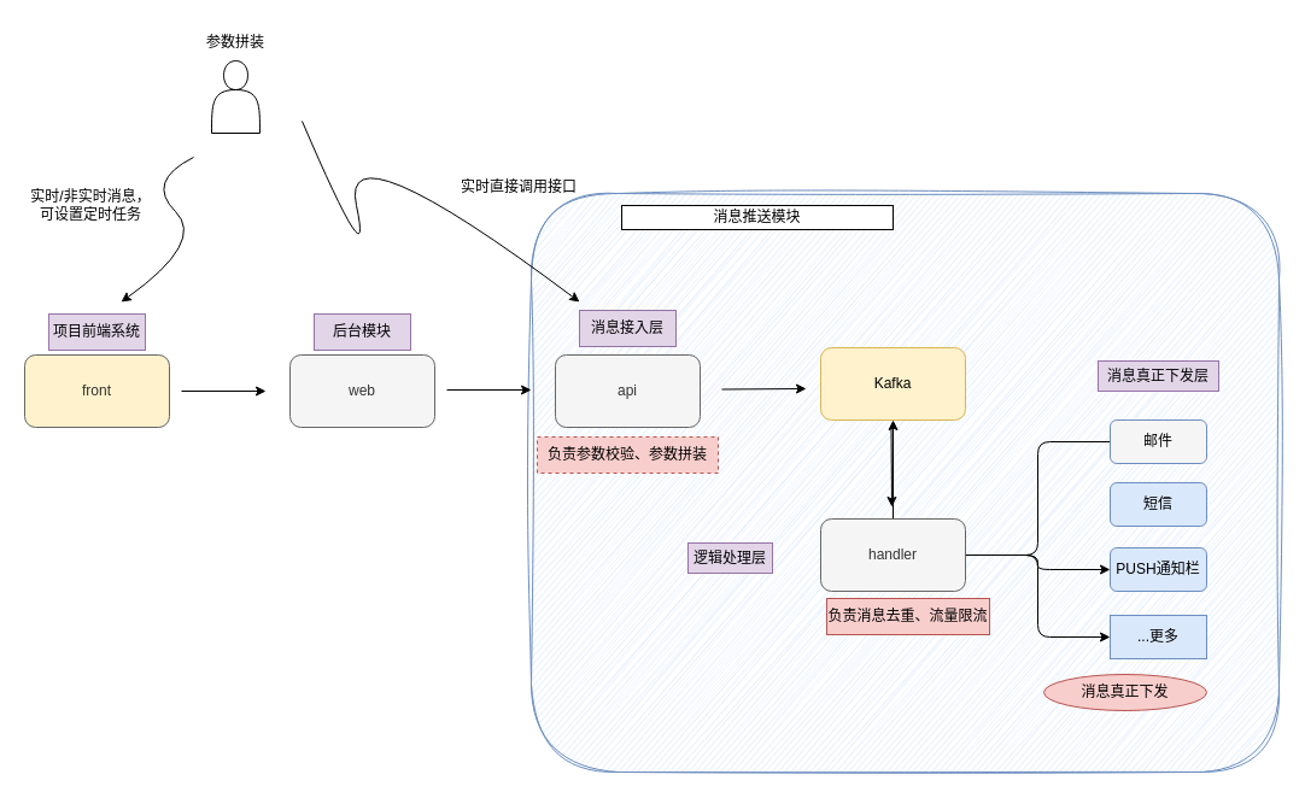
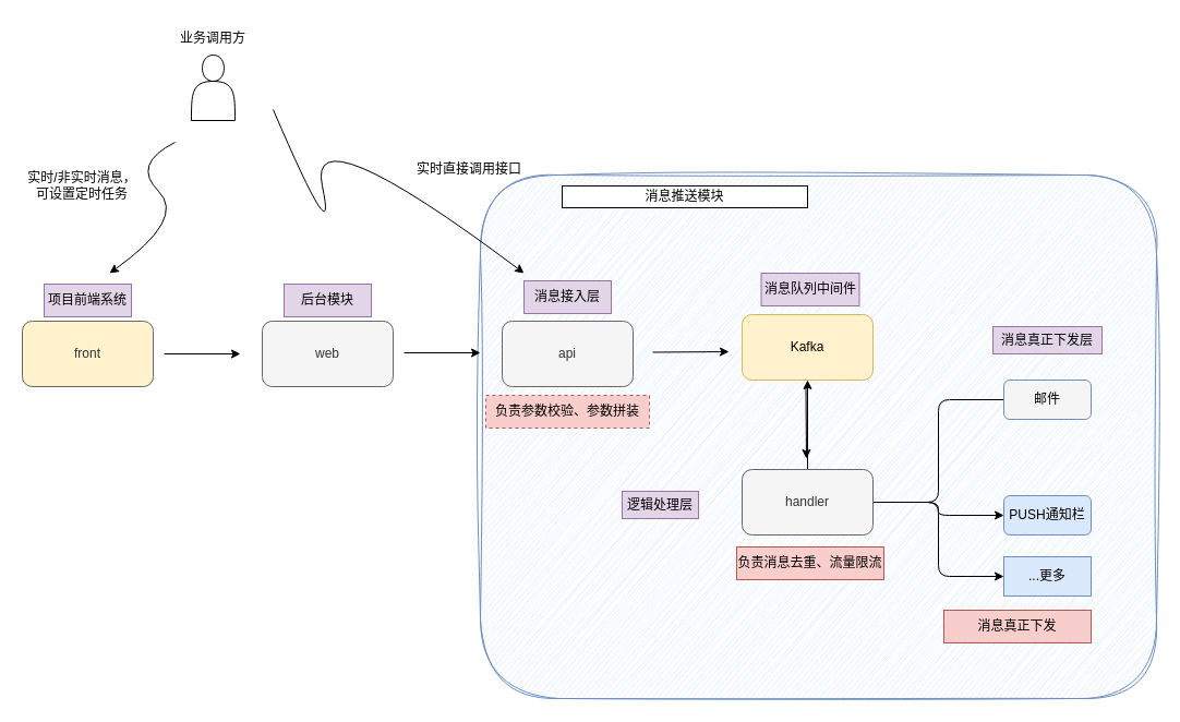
  <mxCell id="0" />
  <mxCell id="1" parent="0" />
  <mxCell id="2" value="" style="rounded=1;whiteSpace=wrap;html=1;fillColor=#dae8fc;sketch=1;curveFitting=1;jiggle=2;strokeColor=#6c8ebf;" vertex="1" parent="1"><mxGeometry x="440" y="160" width="620" height="480" as="geometry" /></mxCell>
  <mxCell id="3" value="front" style="rounded=1;whiteSpace=wrap;html=1;fillColor=#fff2cc;fontColor=#333333;strokeColor=#666666;" parent="1" vertex="1"><mxGeometry x="20" y="294" width="120" height="60" as="geometry" /></mxCell>
  <mxCell id="4" value="项目前端系统" style="text;html=1;align=center;verticalAlign=middle;whiteSpace=wrap;rounded=0;fillColor=#e1d5e7;strokeColor=#9673a6;" parent="1" vertex="1"><mxGeometry x="40" y="260" width="80" height="30" as="geometry" /></mxCell>
  <mxCell id="5" value="" style="group" parent="1" vertex="1" connectable="0"><mxGeometry x="160" y="20" width="70" height="90" as="geometry" /></mxCell>
  <mxCell id="6" value="" style="shape=actor;whiteSpace=wrap;html=1;" parent="5" vertex="1"><mxGeometry x="15" y="30" width="40" height="60" as="geometry" /></mxCell>
- <mxCell id="7" value="参数拼装" style="text;html=1;strokeColor=none;fillColor=none;align=center;verticalAlign=middle;whiteSpace=wrap;rounded=0;" parent="5" vertex="1"><mxGeometry width="70" height="30" as="geometry" /></mxCell>
+ <mxCell id="7" value="业务调用方" style="text;html=1;strokeColor=none;fillColor=none;align=center;verticalAlign=middle;whiteSpace=wrap;rounded=0;" parent="5" vertex="1"><mxGeometry width="70" height="30" as="geometry" /></mxCell>
  <mxCell id="8" value="" style="curved=1;endArrow=classic;html=1;rounded=0;" parent="1" edge="1"><mxGeometry width="50" height="50" relative="1" as="geometry"><mxPoint x="160" y="130" as="sourcePoint" /><mxPoint x="100" y="250" as="targetPoint" /><Array as="points"><mxPoint x="120" y="150" /><mxPoint x="170" y="200" /></Array></mxGeometry></mxCell>
  <mxCell id="9" value="" style="endArrow=classic;html=1;rounded=0;" parent="1" edge="1"><mxGeometry width="50" height="50" relative="1" as="geometry"><mxPoint x="150" y="324" as="sourcePoint" /><mxPoint x="220" y="324" as="targetPoint" /></mxGeometry></mxCell>
  <mxCell id="10" value="web" style="rounded=1;whiteSpace=wrap;html=1;fillColor=#f5f5f5;fontColor=#333333;strokeColor=#666666;" parent="1" vertex="1"><mxGeometry x="240" y="294" width="120" height="60" as="geometry" /></mxCell>
  <mxCell id="11" value="后台模块" style="text;html=1;align=center;verticalAlign=middle;whiteSpace=wrap;rounded=0;fillColor=#e1d5e7;strokeColor=#9673a6;" parent="1" vertex="1"><mxGeometry x="260" y="260" width="80" height="30" as="geometry" /></mxCell>
  <mxCell id="12" value="" style="endArrow=classic;html=1;rounded=0;" parent="1" edge="1"><mxGeometry width="50" height="50" relative="1" as="geometry"><mxPoint x="370" y="323" as="sourcePoint" /><mxPoint x="440" y="323" as="targetPoint" /></mxGeometry></mxCell>
  <mxCell id="13" value="api" style="rounded=1;whiteSpace=wrap;html=1;fillColor=#f5f5f5;fontColor=#333333;strokeColor=#666666;" parent="1" vertex="1"><mxGeometry x="460" y="294" width="120" height="60" as="geometry" /></mxCell>
  <mxCell id="14" value="消息接入层" style="text;html=1;align=center;verticalAlign=middle;whiteSpace=wrap;rounded=0;fillColor=#e1d5e7;strokeColor=#9673a6;" parent="1" vertex="1"><mxGeometry x="480" y="257" width="80" height="30" as="geometry" /></mxCell>
  <mxCell id="15" value="" style="curved=1;endArrow=classic;html=1;rounded=0;" parent="1" edge="1"><mxGeometry width="50" height="50" relative="1" as="geometry"><mxPoint x="250" y="100" as="sourcePoint" /><mxPoint x="480" y="250" as="targetPoint" /><Array as="points"><mxPoint x="310" y="240" /><mxPoint x="280" y="100" /></Array></mxGeometry></mxCell>
  <mxCell id="16" value="实时/非实时消息，可设置定时任务" style="text;html=1;strokeColor=none;fillColor=none;align=center;verticalAlign=middle;whiteSpace=wrap;rounded=0;" parent="1" vertex="1"><mxGeometry x="20" y="150" width="110" height="40" as="geometry" /></mxCell>
  <mxCell id="17" value="实时直接调用接口" style="text;html=1;strokeColor=none;fillColor=none;align=center;verticalAlign=middle;whiteSpace=wrap;rounded=0;" parent="1" vertex="1"><mxGeometry x="380" y="140" width="100" height="30" as="geometry" /></mxCell>
  <mxCell id="18" value="" style="endArrow=classic;html=1;rounded=0;" parent="1" edge="1"><mxGeometry width="50" height="50" relative="1" as="geometry"><mxPoint x="598" y="322.5" as="sourcePoint" /><mxPoint x="668" y="322" as="targetPoint" /></mxGeometry></mxCell>
  <mxCell id="19" value="Kafka" style="rounded=1;whiteSpace=wrap;html=1;fillColor=#fff2cc;strokeColor=#d6b656;" parent="1" vertex="1"><mxGeometry x="680" y="288" width="120" height="60" as="geometry" /></mxCell>
  <mxCell id="20" value="" style="endArrow=classic;html=1;rounded=0;" parent="1" edge="1"><mxGeometry width="50" height="50" relative="1" as="geometry"><mxPoint x="738.5" y="354" as="sourcePoint" /><mxPoint x="739" y="420" as="targetPoint" /></mxGeometry></mxCell>
  <mxCell id="21" style="edgeStyle=orthogonalEdgeStyle;rounded=1;orthogonalLoop=1;jettySize=auto;html=1;entryX=0;entryY=0.5;entryDx=0;entryDy=0;endArrow=none;" parent="1" source="25" target="27" edge="1"><mxGeometry relative="1" as="geometry" /></mxCell>
  <mxCell id="22" style="edgeStyle=orthogonalEdgeStyle;rounded=1;orthogonalLoop=1;jettySize=auto;html=1;" parent="1" source="25" target="19" edge="1"><mxGeometry relative="1" as="geometry" /></mxCell>
  <mxCell id="23" style="edgeStyle=orthogonalEdgeStyle;rounded=1;orthogonalLoop=1;jettySize=auto;html=1;" parent="1" source="25" target="29" edge="1"><mxGeometry relative="1" as="geometry" /></mxCell>
  <mxCell id="24" style="edgeStyle=orthogonalEdgeStyle;rounded=1;orthogonalLoop=1;jettySize=auto;html=1;entryX=0;entryY=0.5;entryDx=0;entryDy=0;" parent="1" source="25" target="30" edge="1"><mxGeometry relative="1" as="geometry" /></mxCell>
  <mxCell id="25" value="handler" style="rounded=1;whiteSpace=wrap;html=1;fillColor=#f5f5f5;fontColor=#333333;strokeColor=#666666;" parent="1" vertex="1"><mxGeometry x="680" y="430" width="120" height="60" as="geometry" /></mxCell>
+ <mxCell id="26" value="消息队列中间件" style="text;html=1;align=center;verticalAlign=middle;whiteSpace=wrap;rounded=0;fillColor=#e1d5e7;strokeColor=#9673a6;" parent="1" vertex="1"><mxGeometry x="697.5" y="250" width="90" height="30" as="geometry" /></mxCell>
  <mxCell id="27" value="邮件" style="rounded=1;whiteSpace=wrap;html=1;fillColor=#f5f5f5;strokeColor=#6c8ebf;" parent="1" vertex="1"><mxGeometry x="920" y="348" width="80" height="36" as="geometry" /></mxCell>
- <mxCell id="28" value="短信" style="rounded=1;whiteSpace=wrap;html=1;fillColor=#dae8fc;strokeColor=#6c8ebf;" parent="1" vertex="1"><mxGeometry x="920" y="400" width="80" height="36" as="geometry" /></mxCell>
  <mxCell id="29" value="PUSH通知栏" style="rounded=1;whiteSpace=wrap;html=1;fillColor=#dae8fc;strokeColor=#6c8ebf;" parent="1" vertex="1"><mxGeometry x="920" y="454" width="80" height="36" as="geometry" /></mxCell>
  <mxCell id="30" value="...更多" style="whiteSpace=wrap;html=1;fillColor=#dae8fc;strokeColor=#6c8ebf;rounded=0;" parent="1" vertex="1"><mxGeometry x="920" y="510" width="80" height="36" as="geometry" /></mxCell>
  <mxCell id="31" value="逻辑处理层" style="text;html=1;align=center;verticalAlign=middle;whiteSpace=wrap;rounded=0;fillColor=#e1d5e7;strokeColor=#9673a6;" parent="1" vertex="1"><mxGeometry x="570" y="450" width="70" height="25" as="geometry" /></mxCell>
  <mxCell id="32" value="消息真正下发层" style="text;html=1;align=center;verticalAlign=middle;whiteSpace=wrap;rounded=0;fillColor=#e1d5e7;strokeColor=#9673a6;" parent="1" vertex="1"><mxGeometry x="910" y="299" width="100" height="25" as="geometry" /></mxCell>
  <mxCell id="33" value="消息推送模块" style="rounded=0;whiteSpace=wrap;html=1;" vertex="1" parent="1"><mxGeometry x="515" y="170" width="225" height="20" as="geometry" /></mxCell>
  <mxCell id="34" value="负责参数校验、参数拼装" style="rounded=0;whiteSpace=wrap;html=1;fillColor=#f8cecc;strokeColor=#b85450;dashed=1;" vertex="1" parent="1"><mxGeometry x="445" y="362" width="150" height="30" as="geometry" /></mxCell>
- <mxCell id="35" value="负责消息去重、流量限流" style="rounded=0;whiteSpace=wrap;html=1;fillColor=#f8cecc;strokeColor=#b85450;" vertex="1" parent="1"><mxGeometry x="685" y="496" width="135" height="30" as="geometry" /></mxCell>
- <mxCell id="36" value="消息真正下发" style="ellipse;whiteSpace=wrap;html=1;fillColor=#f8cecc;strokeColor=#b85450;" vertex="1" parent="1"><mxGeometry x="865" y="559" width="135" height="30" as="geometry" /></mxCell>
+ <mxCell id="35" value="负责消息去重、流量限流" style="rounded=0;whiteSpace=wrap;html=1;fillColor=#f8cecc;strokeColor=#b85450;" vertex="1" parent="1"><mxGeometry x="675" y="501" width="135" height="30" as="geometry" /></mxCell>
+ <mxCell id="36" value="消息真正下发" style="rounded=0;whiteSpace=wrap;html=1;fillColor=#f8cecc;strokeColor=#b85450;" vertex="1" parent="1"><mxGeometry x="865" y="559" width="135" height="30" as="geometry" /></mxCell>
